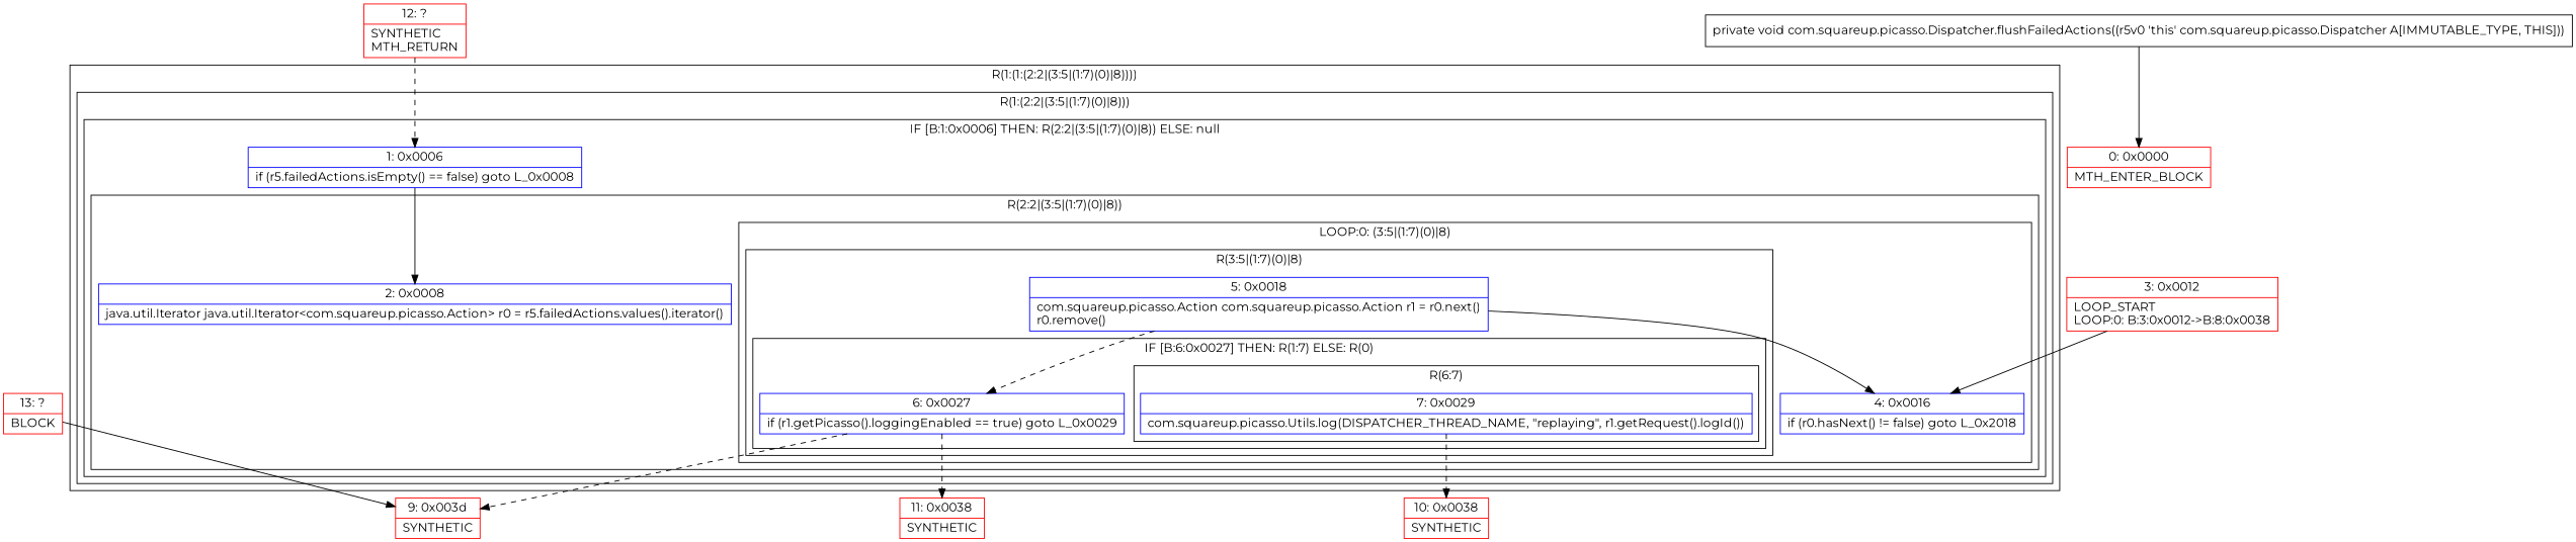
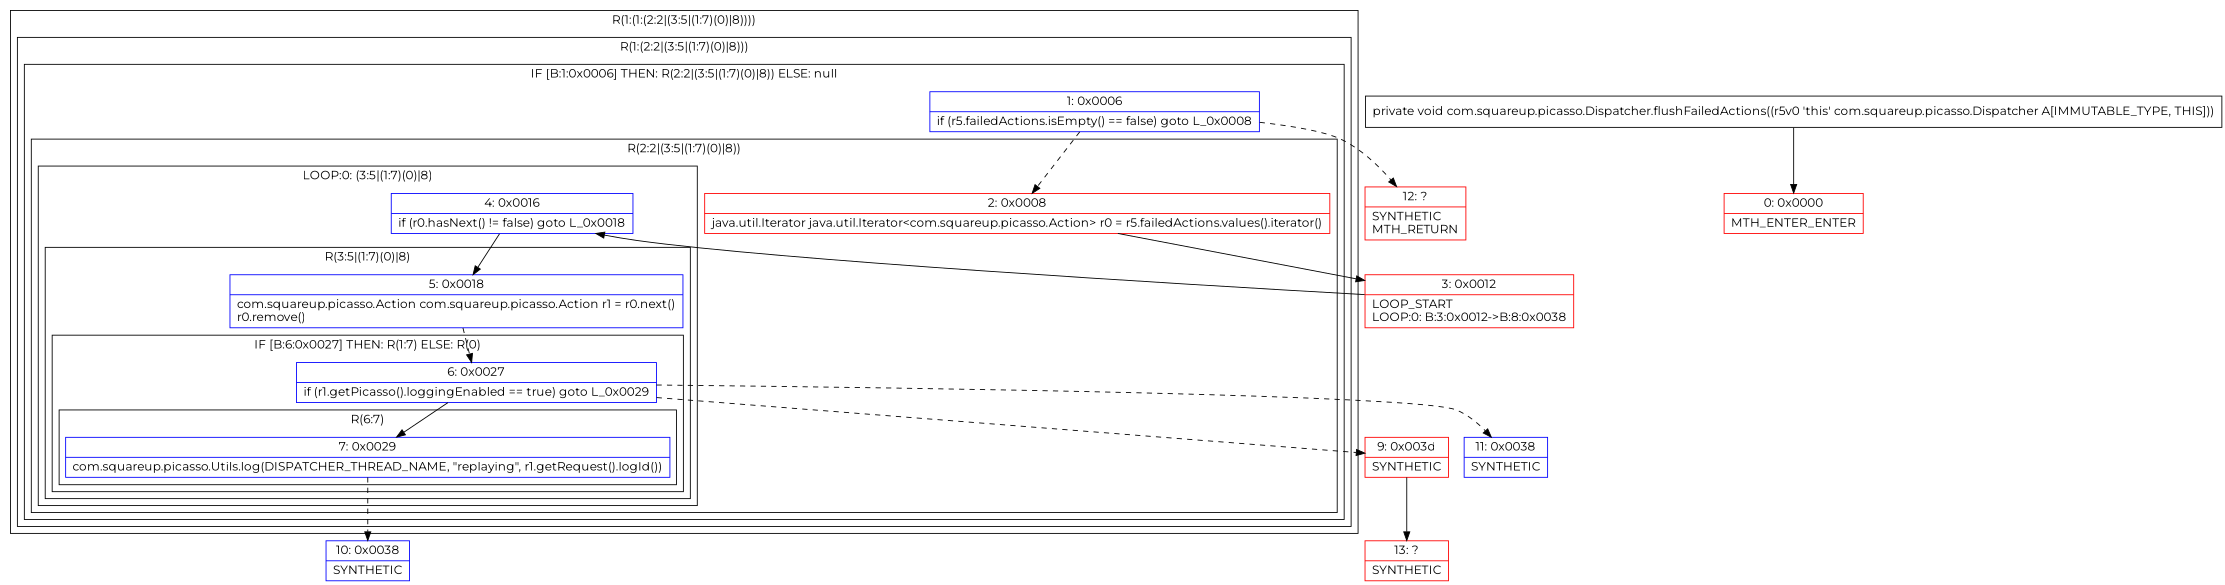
  digraph {
    fontname=Montserrat
    node [color=red fontname=Montserrat shape=record]
    edge [fontname=Montserrat]
    n1 [color=blue label="{7\:\ 0x0029|com.squareup.picasso.Utils.log(DISPATCHER_THREAD_NAME, \"replaying\", r1.getRequest().logId())\l}"]
    n2 [color=blue label="{6\:\ 0x0027|if (r1.getPicasso().loggingEnabled == true) goto L_0x0029\l}"]
    n3 [color=blue label="{5\:\ 0x0018|com.squareup.picasso.Action com.squareup.picasso.Action r1 = r0.next()\lr0.remove()\l}"]
-   n4 [color=blue label="{4\:\ 0x0016|if (r0.hasNext() != false) goto L_0x2018\l}"]
-   n5 [color=blue label="{2\:\ 0x0008|java.util.Iterator java.util.Iterator\<com.squareup.picasso.Action\> r0 = r5.failedActions.values().iterator()\l}"]
+   n4 [color=blue label="{4\:\ 0x0016|if (r0.hasNext() != false) goto L_0x0018\l}"]
+   n5 [label="{2\:\ 0x0008|java.util.Iterator java.util.Iterator\<com.squareup.picasso.Action\> r0 = r5.failedActions.values().iterator()\l}"]
    n6 [color=blue label="{1\:\ 0x0006|if (r5.failedActions.isEmpty() == false) goto L_0x0008\l}"]
-   n7 [label="{10\:\ 0x0038|SYNTHETIC\l}"]
+   n7 [color=blue label="{10\:\ 0x0038|SYNTHETIC\l}"]
    n8 [label="{9\:\ 0x003d|SYNTHETIC\l}"]
-   n9 [label="{11\:\ 0x0038|SYNTHETIC\l}"]
+   n9 [color=blue label="{11\:\ 0x0038|SYNTHETIC\l}"]
    n10 [label="{3\:\ 0x0012|LOOP_START\lLOOP:0: B:3:0x0012\-\>B:8:0x0038\l}"]
    n11 [label="{12\:\ ?|SYNTHETIC\lMTH_RETURN\l}"]
-   n12 [label="{13\:\ ?|BLOCK\l}"]
-   n13 [label="{0\:\ 0x0000|MTH_ENTER_BLOCK\l}"]
+   n12 [label="{13\:\ ?|SYNTHETIC\l}"]
+   n13 [label="{0\:\ 0x0000|MTH_ENTER_ENTER\l}"]
    n14 [label="{private void com.squareup.picasso.Dispatcher.flushFailedActions((r5v0 'this' com.squareup.picasso.Dispatcher A[IMMUTABLE_TYPE, THIS])) }" color=""]
    subgraph cluster_1 {
      label="R(1:(1:(2:2|(3:5|(1:7)(0)|8))))"
      subgraph cluster_2 {
        label="R(1:(2:2|(3:5|(1:7)(0)|8)))"
        subgraph cluster_3 {
          label="IF [B:1:0x0006] THEN: R(2:2|(3:5|(1:7)(0)|8)) ELSE: null"
          n6
          subgraph cluster_4 {
            label="R(2:2|(3:5|(1:7)(0)|8))"
            n5
            subgraph cluster_5 {
              label="LOOP:0: (3:5|(1:7)(0)|8)"
              n4
              subgraph cluster_6 {
                label="R(3:5|(1:7)(0)|8)"
                n3
                subgraph cluster_7 {
                  label="IF [B:6:0x0027] THEN: R(1:7) ELSE: R(0)"
                  n2
                  subgraph cluster_8 {
                    label="R(6:7)"
                    n1
                  }
                  subgraph cluster_9 {
                    label="R(0)"
                  }
                }
              }
            }
          }
        }
      }
    }
    n1 -> n7 [style=dashed]
+   n2 -> n1
    n2 -> n8 [style=dashed]
    n2 -> n9 [style=dashed]
    n3 -> n2 [style=dashed]
-   n3 -> n4
-   n6 -> n5
-   n11 -> n6 [style=dashed]
-   n12 -> n8
+   n4 -> n3
+   n5 -> n10
+   n6 -> n5 [style=dashed]
+   n6 -> n11 [style=dashed]
+   n8 -> n12
    n10 -> n4
    n14 -> n13
  }
